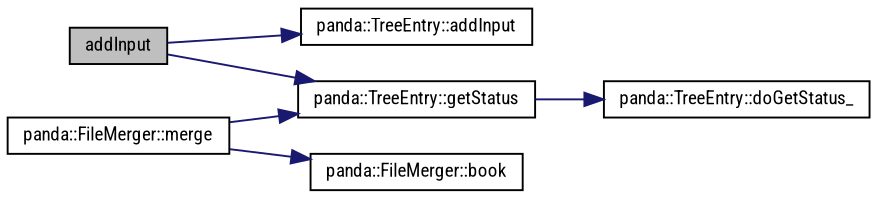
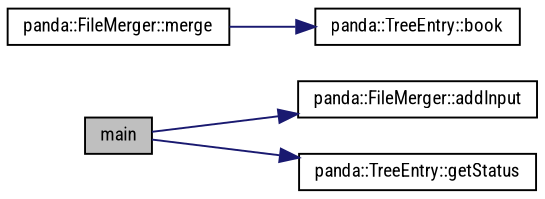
  digraph {
    fontname="Roboto Condensed"
    rankdir=LR
    node [color=black fillcolor=white fontname="Roboto Condensed" fontsize=10 shape=record style=filled]
    edge [color=midnightblue fontname="Roboto Condensed" fontsize=10 labelfontname=Helvetica labelfontsize=10 style=solid]
-   n1 [fillcolor=grey75 fontcolor=black height=0.2 label=addInput width=0.4]
-   n2 [height=0.2 label="panda::TreeEntry::addInput" width=0.4]
+   n1 [fillcolor=grey75 fontcolor=black height=0.2 label=main width=0.4]
+   n2 [height=0.2 label="panda::FileMerger::addInput" width=0.4]
    n3 [height=0.2 label="panda::TreeEntry::getStatus" width=0.4]
    n4 [height=0.2 label="panda::FileMerger::merge" width=0.4]
-   n5 [height=0.2 label="panda::FileMerger::book" width=0.4]
-   n6 [height=0.2 label="panda::TreeEntry::doGetStatus_" width=0.4]
+   n5 [height=0.2 label="panda::TreeEntry::book" width=0.4]
    n1 -> n2
    n1 -> n3
-   n3 -> n6
-   n4 -> n3
    n4 -> n5
  }
